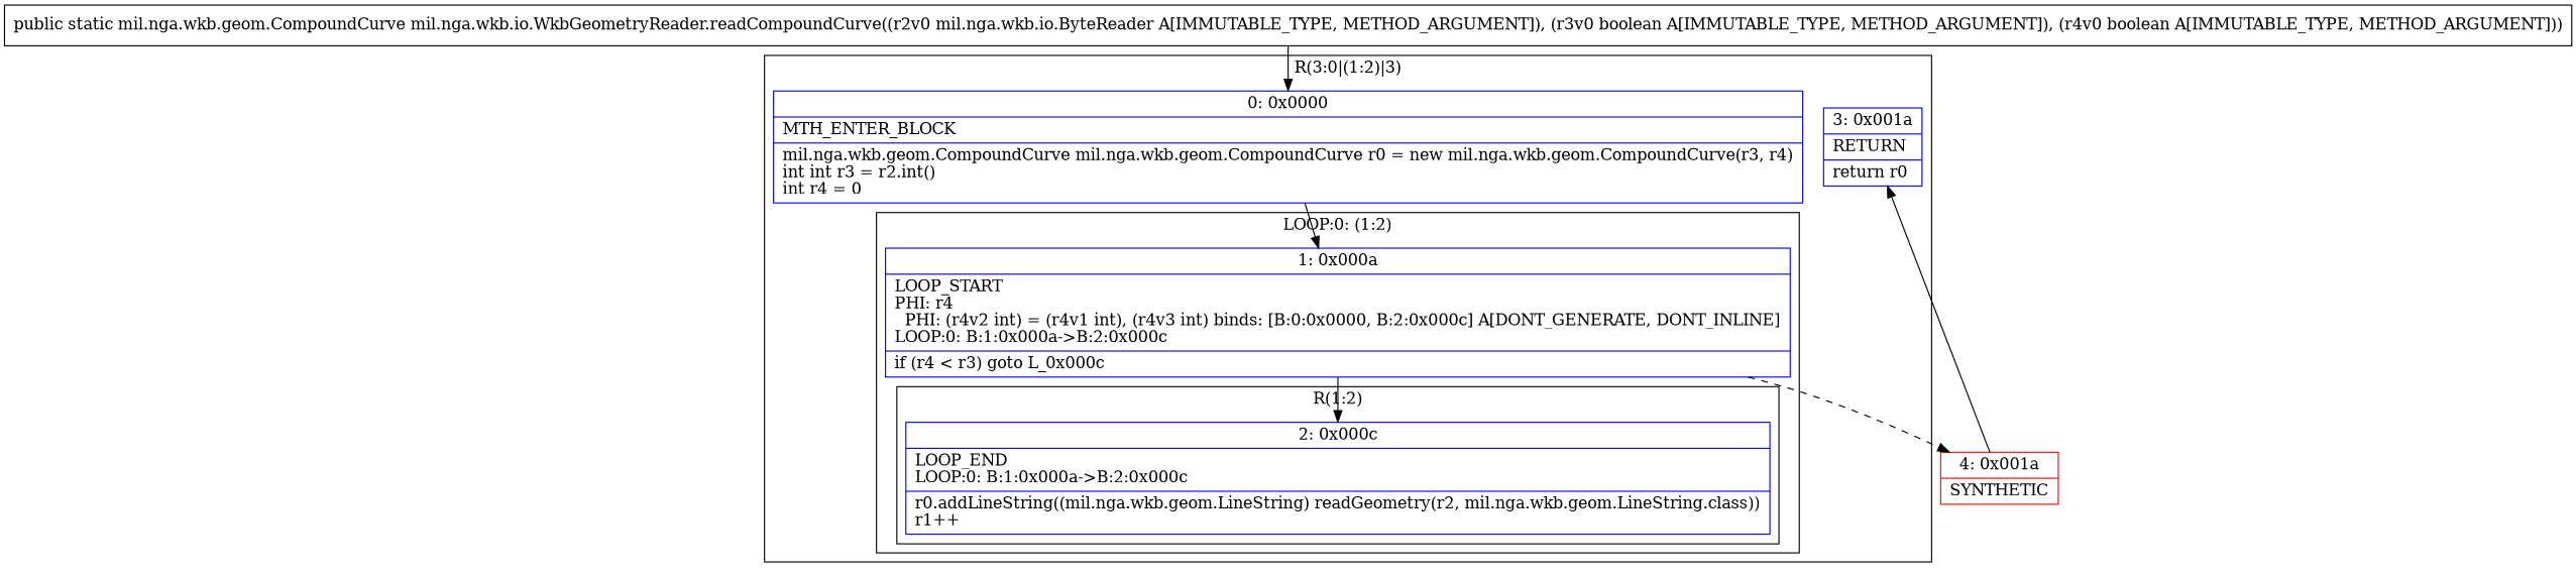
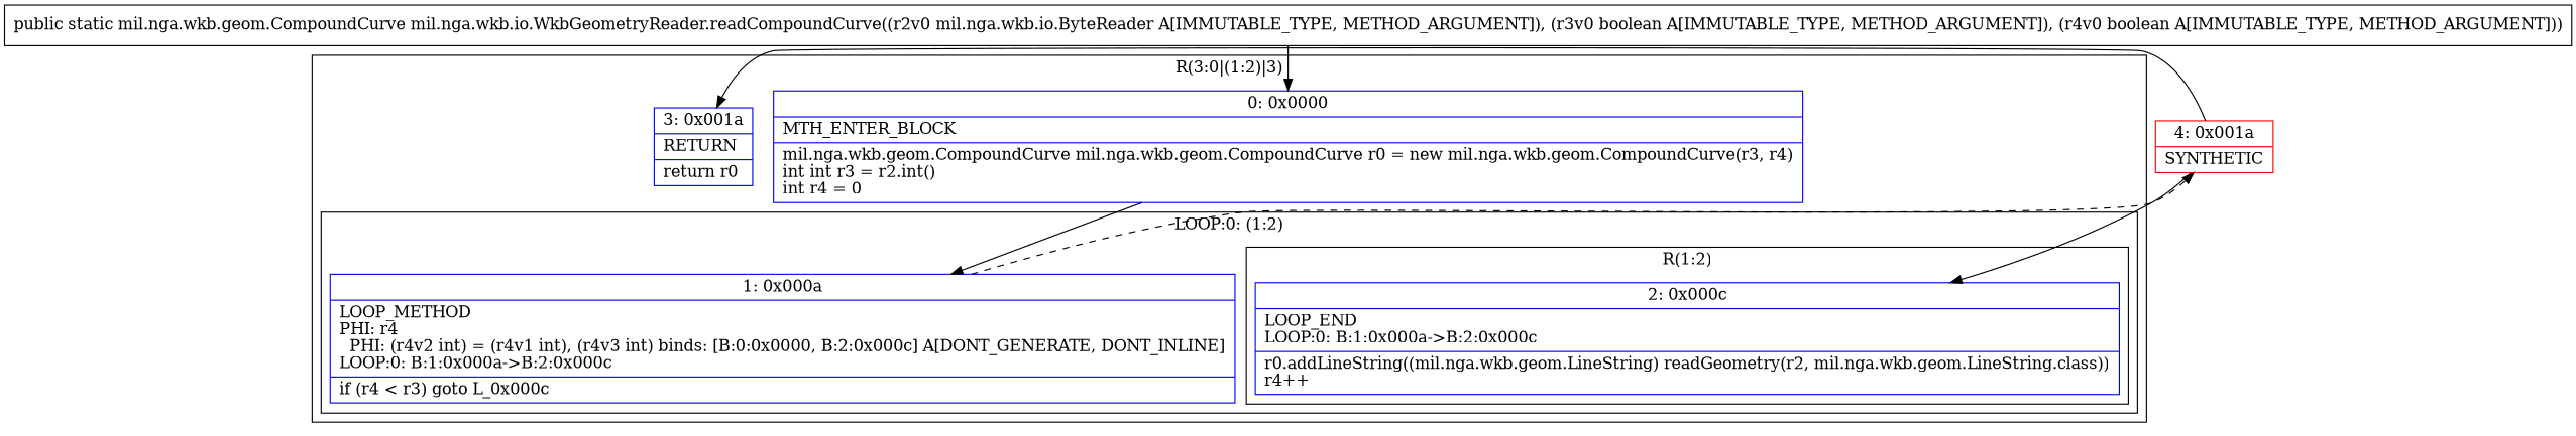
  digraph {
    node [color=blue shape=record]
-   n1 [label="{2\:\ 0x000c|LOOP_END\lLOOP:0: B:1:0x000a\-\>B:2:0x000c\l|r0.addLineString((mil.nga.wkb.geom.LineString) readGeometry(r2, mil.nga.wkb.geom.LineString.class))\lr1++\l}"]
-   n2 [label="{1\:\ 0x000a|LOOP_START\lPHI: r4 \l  PHI: (r4v2 int) = (r4v1 int), (r4v3 int) binds: [B:0:0x0000, B:2:0x000c] A[DONT_GENERATE, DONT_INLINE]\lLOOP:0: B:1:0x000a\-\>B:2:0x000c\l|if (r4 \< r3) goto L_0x000c\l}"]
+   n1 [label="{2\:\ 0x000c|LOOP_END\lLOOP:0: B:1:0x000a\-\>B:2:0x000c\l|r0.addLineString((mil.nga.wkb.geom.LineString) readGeometry(r2, mil.nga.wkb.geom.LineString.class))\lr4++\l}"]
+   n2 [label="{1\:\ 0x000a|LOOP_METHOD\lPHI: r4 \l  PHI: (r4v2 int) = (r4v1 int), (r4v3 int) binds: [B:0:0x0000, B:2:0x000c] A[DONT_GENERATE, DONT_INLINE]\lLOOP:0: B:1:0x000a\-\>B:2:0x000c\l|if (r4 \< r3) goto L_0x000c\l}"]
    n3 [label="{0\:\ 0x0000|MTH_ENTER_BLOCK\l|mil.nga.wkb.geom.CompoundCurve mil.nga.wkb.geom.CompoundCurve r0 = new mil.nga.wkb.geom.CompoundCurve(r3, r4)\lint int r3 = r2.int()\lint r4 = 0\l}"]
    n4 [label="{3\:\ 0x001a|RETURN\l|return r0\l}"]
    n5 [color=red label="{4\:\ 0x001a|SYNTHETIC\l}"]
    n6 [label="{public static mil.nga.wkb.geom.CompoundCurve mil.nga.wkb.io.WkbGeometryReader.readCompoundCurve((r2v0 mil.nga.wkb.io.ByteReader A[IMMUTABLE_TYPE, METHOD_ARGUMENT]), (r3v0 boolean A[IMMUTABLE_TYPE, METHOD_ARGUMENT]), (r4v0 boolean A[IMMUTABLE_TYPE, METHOD_ARGUMENT])) }" color=""]
    subgraph cluster_1 {
      label="R(3:0|(1:2)|3)"
      n3
      n4
      subgraph cluster_2 {
        label="LOOP:0: (1:2)"
        n2
        subgraph cluster_3 {
          label="R(1:2)"
          n1
        }
      }
    }
-   n2 -> n1
+   n5 -> n1
    n2 -> n5 [style=dashed]
    n3 -> n2
    n5 -> n4
    n6 -> n3
  }
